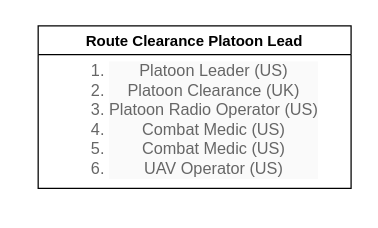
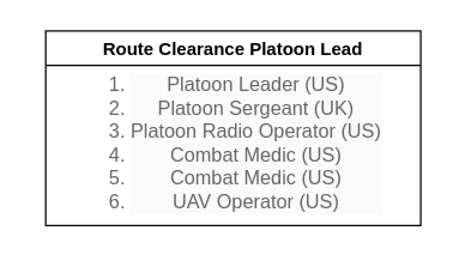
  <mxCell id="0" />
  <mxCell id="1" parent="0" />
  <mxCell id="2" value="Route Clearance Platoon Lead" style="swimlane;startSize=23;" vertex="1" parent="1"><mxGeometry x="30" y="20" width="250" height="130" as="geometry" /></mxCell>
- <mxCell id="3" value="&lt;ol style=&quot;margin: 0px 0px 1.5em 60px ; padding: 0px ; border: 0px ; outline: 0px ; vertical-align: baseline ; font-stretch: inherit ; font-size: 13px ; line-height: inherit ; font-family: &amp;#34;helvetica&amp;#34; , &amp;#34;arial&amp;#34; , &amp;#34;verdana&amp;#34; , &amp;#34;bitstream vera sans&amp;#34; , sans-serif ; color: rgb(102 , 102 , 102) ; background-color: rgb(250 , 250 , 250)&quot;&gt;&lt;li style=&quot;margin: 0px ; padding: 0px ; border: 0px ; outline: 0px ; vertical-align: baseline ; font: inherit ; list-style: decimal&quot;&gt;Platoon Leader (US)&lt;/li&gt;&lt;li style=&quot;margin: 0px ; padding: 0px ; border: 0px ; outline: 0px ; vertical-align: baseline ; font: inherit ; list-style: decimal&quot;&gt;Platoon Clearance (UK)&lt;/li&gt;&lt;li style=&quot;margin: 0px ; padding: 0px ; border: 0px ; outline: 0px ; vertical-align: baseline ; font: inherit ; list-style: decimal&quot;&gt;Platoon Radio Operator (US)&lt;/li&gt;&lt;li style=&quot;margin: 0px ; padding: 0px ; border: 0px ; outline: 0px ; vertical-align: baseline ; font: inherit ; list-style: decimal&quot;&gt;Combat Medic&amp;nbsp;(US)&lt;/li&gt;&lt;li style=&quot;margin: 0px ; padding: 0px ; border: 0px ; outline: 0px ; vertical-align: baseline ; font: inherit ; list-style: decimal&quot;&gt;Combat Medic&amp;nbsp;(US)&lt;/li&gt;&lt;li style=&quot;margin: 0px ; padding: 0px ; border: 0px ; outline: 0px ; vertical-align: baseline ; font: inherit ; list-style: decimal&quot;&gt;UAV Operator&amp;nbsp;(US)&lt;/li&gt;&lt;/ol&gt;" style="text;html=1;align=center;verticalAlign=middle;resizable=0;points=[];autosize=1;" vertex="1" parent="2"><mxGeometry x="-10" y="30" width="240" height="110" as="geometry" /></mxCell>
+ <mxCell id="3" value="&lt;ol style=&quot;margin: 0px 0px 1.5em 60px ; padding: 0px ; border: 0px ; outline: 0px ; vertical-align: baseline ; font-stretch: inherit ; font-size: 13px ; line-height: inherit ; font-family: &amp;#34;helvetica&amp;#34; , &amp;#34;arial&amp;#34; , &amp;#34;verdana&amp;#34; , &amp;#34;bitstream vera sans&amp;#34; , sans-serif ; color: rgb(102 , 102 , 102) ; background-color: rgb(250 , 250 , 250)&quot;&gt;&lt;li style=&quot;margin: 0px ; padding: 0px ; border: 0px ; outline: 0px ; vertical-align: baseline ; font: inherit ; list-style: decimal&quot;&gt;Platoon Leader (US)&lt;/li&gt;&lt;li style=&quot;margin: 0px ; padding: 0px ; border: 0px ; outline: 0px ; vertical-align: baseline ; font: inherit ; list-style: decimal&quot;&gt;Platoon Sergeant (UK)&lt;/li&gt;&lt;li style=&quot;margin: 0px ; padding: 0px ; border: 0px ; outline: 0px ; vertical-align: baseline ; font: inherit ; list-style: decimal&quot;&gt;Platoon Radio Operator (US)&lt;/li&gt;&lt;li style=&quot;margin: 0px ; padding: 0px ; border: 0px ; outline: 0px ; vertical-align: baseline ; font: inherit ; list-style: decimal&quot;&gt;Combat Medic&amp;nbsp;(US)&lt;/li&gt;&lt;li style=&quot;margin: 0px ; padding: 0px ; border: 0px ; outline: 0px ; vertical-align: baseline ; font: inherit ; list-style: decimal&quot;&gt;Combat Medic&amp;nbsp;(US)&lt;/li&gt;&lt;li style=&quot;margin: 0px ; padding: 0px ; border: 0px ; outline: 0px ; vertical-align: baseline ; font: inherit ; list-style: decimal&quot;&gt;UAV Operator&amp;nbsp;(US)&lt;/li&gt;&lt;/ol&gt;" style="text;html=1;align=center;verticalAlign=middle;resizable=0;points=[];autosize=1;" vertex="1" parent="2"><mxGeometry x="-10" y="30" width="240" height="110" as="geometry" /></mxCell>
